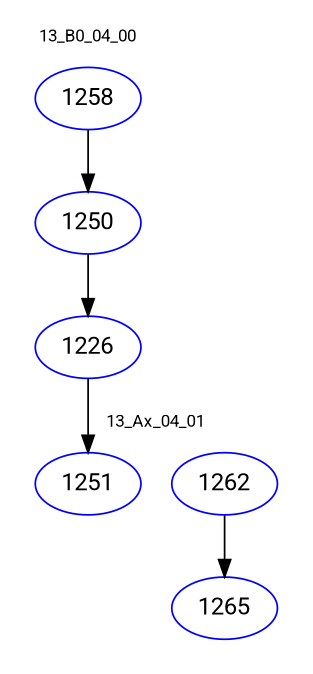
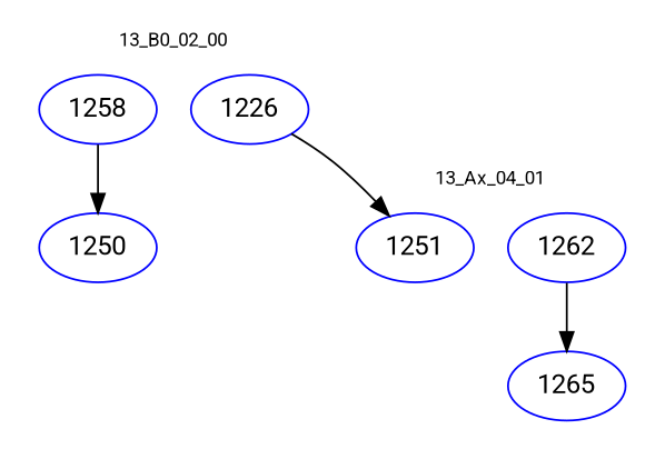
  digraph {
    fontname=Roboto
    node [color=blue fontname=Roboto]
    edge [color=black fontname=Roboto]
    n1 [label=1262]
    n2 [label=1251]
    n3 [label=1265]
    n4 [label=1250]
    n5 [label=1226]
    n6 [label=1258]
    subgraph cluster_1 {
      color=white
      fontsize=10
      label="13_Ax_04_01"
      n1
      n2
      n3
    }
    subgraph cluster_2 {
      color=white
      fontsize=10
-     label="13_B0_04_00"
+     label="13_B0_02_00"
      n4
      n5
      n6
    }
    n1 -> n3
-   n4 -> n5
    n5 -> n2
    n6 -> n4
  }
